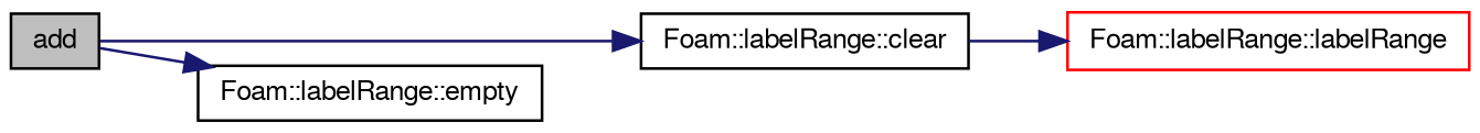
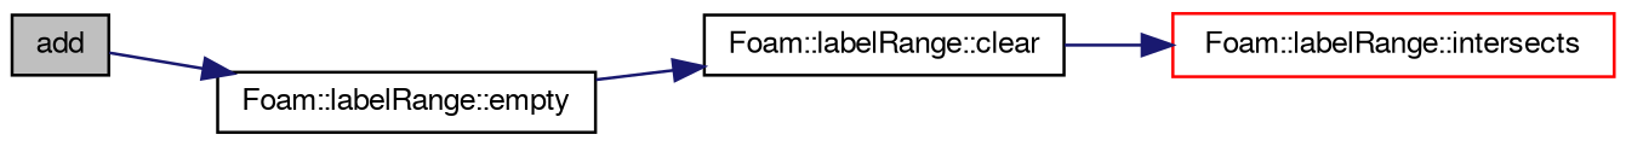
  digraph {
    rankdir=LR
    node [color=black fontname=FreeSans fontsize=10 shape=record]
    edge [color=midnightblue fontname=FreeSans fontsize=10 labelfontname=FreeSans labelfontsize=10 style=solid]
    n1 [fillcolor=grey75 fontcolor=black height=0.2 label=add style=filled width=0.4]
    n2 [height=0.2 label="Foam::labelRange::clear" width=0.4]
    n3 [height=0.2 label="Foam::labelRange::empty" width=0.4]
-   n4 [color=red height=0.2 label="Foam::labelRange::labelRange" width=0.4]
-   n1 -> n2
+   n4 [color=red height=0.2 label="Foam::labelRange::intersects" width=0.4]
+   n3 -> n2
    n1 -> n3
    n2 -> n4
  }
